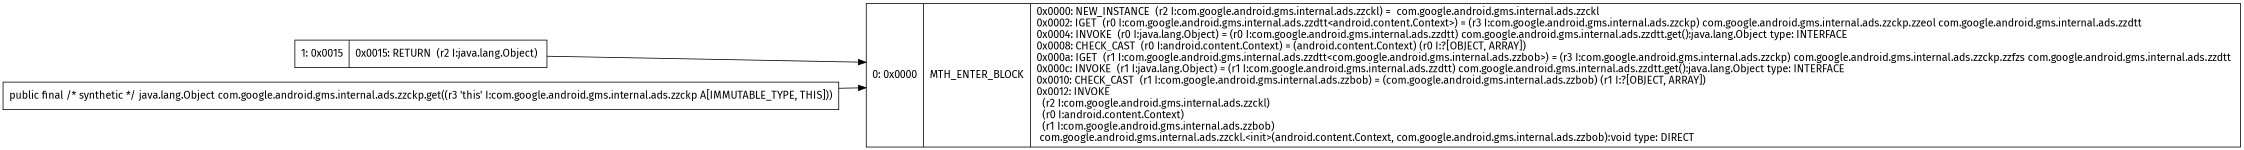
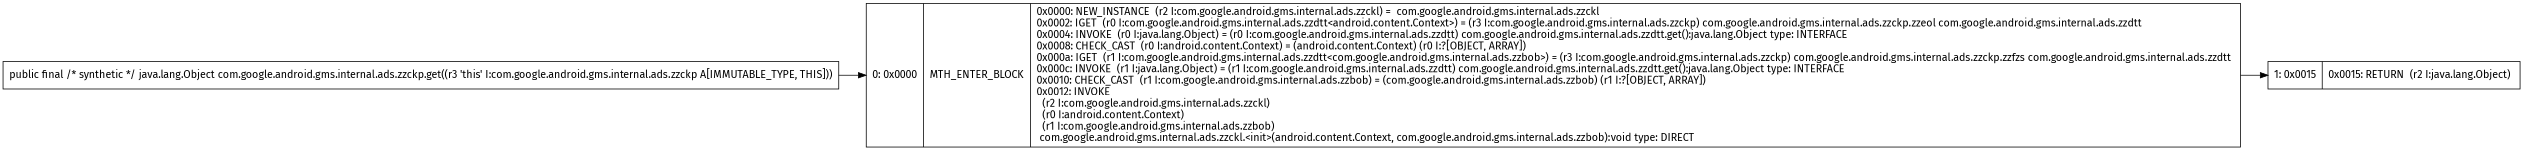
  digraph {
    rankdir=LR
    fontname="Fira Sans"
    node [shape=record fontname="Fira Sans"]
    edge [fontname="Fira Sans"]
    n1 [label="{0\:\ 0x0000|MTH_ENTER_BLOCK\l|0x0000: NEW_INSTANCE  (r2 I:com.google.android.gms.internal.ads.zzckl) =  com.google.android.gms.internal.ads.zzckl \l0x0002: IGET  (r0 I:com.google.android.gms.internal.ads.zzdtt\<android.content.Context\>) = (r3 I:com.google.android.gms.internal.ads.zzckp) com.google.android.gms.internal.ads.zzckp.zzeol com.google.android.gms.internal.ads.zzdtt \l0x0004: INVOKE  (r0 I:java.lang.Object) = (r0 I:com.google.android.gms.internal.ads.zzdtt) com.google.android.gms.internal.ads.zzdtt.get():java.lang.Object type: INTERFACE \l0x0008: CHECK_CAST  (r0 I:android.content.Context) = (android.content.Context) (r0 I:?[OBJECT, ARRAY]) \l0x000a: IGET  (r1 I:com.google.android.gms.internal.ads.zzdtt\<com.google.android.gms.internal.ads.zzbob\>) = (r3 I:com.google.android.gms.internal.ads.zzckp) com.google.android.gms.internal.ads.zzckp.zzfzs com.google.android.gms.internal.ads.zzdtt \l0x000c: INVOKE  (r1 I:java.lang.Object) = (r1 I:com.google.android.gms.internal.ads.zzdtt) com.google.android.gms.internal.ads.zzdtt.get():java.lang.Object type: INTERFACE \l0x0010: CHECK_CAST  (r1 I:com.google.android.gms.internal.ads.zzbob) = (com.google.android.gms.internal.ads.zzbob) (r1 I:?[OBJECT, ARRAY]) \l0x0012: INVOKE  \l  (r2 I:com.google.android.gms.internal.ads.zzckl)\l  (r0 I:android.content.Context)\l  (r1 I:com.google.android.gms.internal.ads.zzbob)\l com.google.android.gms.internal.ads.zzckl.\<init\>(android.content.Context, com.google.android.gms.internal.ads.zzbob):void type: DIRECT \l}"]
    n2 [label="{1\:\ 0x0015|0x0015: RETURN  (r2 I:java.lang.Object) \l}"]
    n3 [label="{public final \/* synthetic *\/ java.lang.Object com.google.android.gms.internal.ads.zzckp.get((r3 'this' I:com.google.android.gms.internal.ads.zzckp A[IMMUTABLE_TYPE, THIS])) }"]
-   n2 -> n1
+   n1 -> n2
    n3 -> n1
  }
